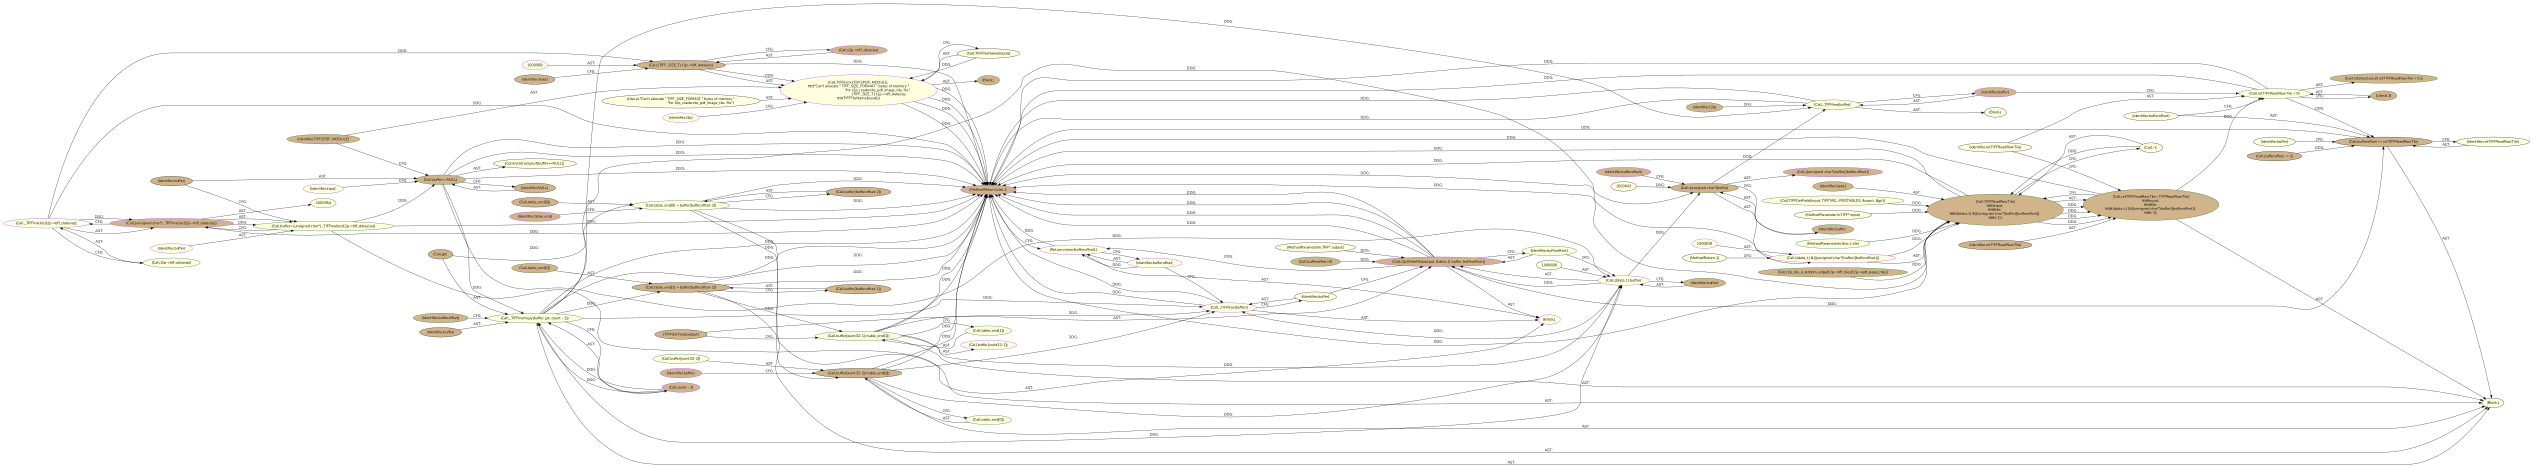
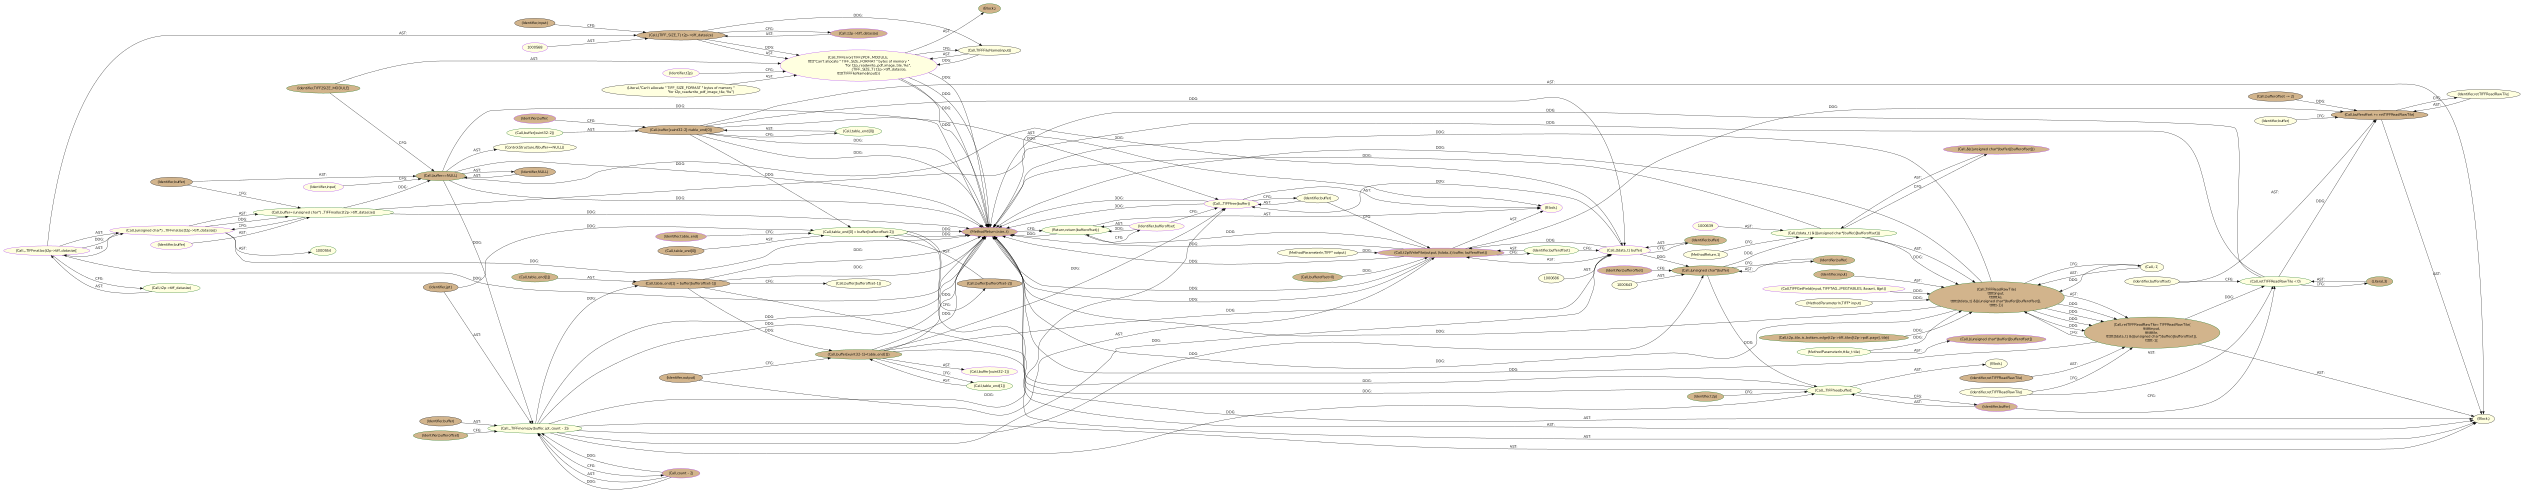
  digraph {
    fontname=Nunito
    rankdir=LR
    node [color=black fillcolor=lightyellow fontname=Nunito style=filled]
    edge [fontname=Nunito]
    n1 [color=purple label="(Call,_TIFFmalloc(t2p->tiff_datasize))"]
-   n2 [color=purple fillcolor=tan label="(Call,(unsigned char*) _TIFFmalloc(t2p->tiff_datasize))"]
+   n2 [color=purple label="(Call,(unsigned char*) _TIFFmalloc(t2p->tiff_datasize))"]
    n3 [fillcolor=tan label="(Call,(TIFF_SIZE_T) t2p->tiff_datasize)"]
    n4 [color=purple fillcolor=tan label="(MethodReturn,tsize_t)"]
    n5 [color=darkgreen label="(Call,t2p->tiff_datasize)"]
    n6 [color=darkgreen label="(Call,buffer= (unsigned char*) _TIFFmalloc(t2p->tiff_datasize))"]
    1000554 [color=darkgreen]
    n8 [color=purple label="(Call,TIFFError(TIFF2PDF_MODULE, \n\t\t\t\t\t\"Can't allocate \" TIFF_SIZE_FORMAT \" bytes of memory \"\n                                        \"for t2p_readwrite_pdf_image_tile, %s\", \n                                          (TIFF_SIZE_T) t2p->tiff_datasize, \n\t\t\t\t\tTIFFFileName(input)))"]
    n9 [color=purple fillcolor=tan label="(Call,t2p->tiff_datasize)"]
-   n10 [color=purple label="(Return,return(bufferoffset);)"]
+   n10 [color=darkgreen label="(Return,return(bufferoffset);)"]
    n11 [color=darkgreen fillcolor=tan label="(Call,buffer==NULL)"]
    n12 [color=purple label="(Block,)"]
    n13 [color=darkgreen label="(Call,_TIFFmemcpy(buffer, jpt, count - 2))"]
    n14 [color=purple label="(Call,(tdata_t) buffer)"]
    n15 [fillcolor=tan label="(Identifier,NULL)"]
    n16 [label="(ControlStructure,if(buffer==NULL))"]
    n17 [color=purple label="(Call,_TIFFfree(buffer))"]
    n18 [fillcolor=tan label="(Call,table_end[1] = buffer[bufferoffset-1])"]
    n19 [color=darkgreen fillcolor=tan label="(Call,(unsigned char*)buffer)"]
    n20 [color=darkgreen label="(Call,_TIFFfree(buffer))"]
    n21 [label="(Block,)"]
    n22 [color=purple fillcolor=tan label="(Call,count - 2)"]
    n23 [color=purple fillcolor=tan label="(Call,t2pWriteFile(output, (tdata_t) buffer, bufferoffset))"]
    n24 [color=darkgreen fillcolor=tan label="(Identifier,buffer)"]
    n25 [color=darkgreen label="(Call,table_end[0] = buffer[bufferoffset-2])"]
    n26 [fillcolor=tan label="(Call,buffer[xuint32-2]=table_end[0])"]
    n27 [fillcolor=tan label="(Call,buffer[bufferoffset-2])"]
    n28 [label="(Identifier,buffer)"]
-   n29 [color=darkgreen label="(Call,buffer[xuint32-1]=table_end[1])"]
-   n30 [fillcolor=tan label="(Call,buffer[bufferoffset-1])"]
-   n31 [color=purple label="(Call,(tdata_t) &(((unsigned char*)buffer)[bufferoffset]))"]
+   n29 [color=darkgreen fillcolor=tan label="(Call,buffer[xuint32-1]=table_end[1])"]
+   n30 [label="(Call,buffer[bufferoffset-1])"]
+   n31 [color=darkgreen label="(Call,(tdata_t) &(((unsigned char*)buffer)[bufferoffset]))"]
    n32 [color=purple fillcolor=tan label="(Call,((unsigned char*)buffer)[bufferoffset])"]
    n33 [color=darkgreen fillcolor=tan label="(Identifier,buffer)"]
    n34 [color=purple fillcolor=tan label="(Identifier,buffer)"]
    n35 [label="(Block,)"]
    n36 [color=darkgreen label="(Call,table_end[0])"]
    n37 [color=darkgreen label="(Identifier,bufferoffset)"]
    n38 [fillcolor=tan label="(Call,bufferoffset += retTIFFReadRawTile)"]
    n39 [color=purple label="(Identifier,bufferoffset)"]
    n40 [color=darkgreen label="(Call,table_end[1])"]
    n41 [color=purple label="(Call,buffer[xuint32-1])"]
    n42 [color=darkgreen fillcolor=tan label="(Call,TIFFReadRawTile(\n\t\t\t\t\t\tinput, \n\t\t\t\t\t\ttile, \n\t\t\t\t\t\t(tdata_t) &(((unsigned char*)buffer)[bufferoffset]), \n\t\t\t\t\t\t-1))"]
+   n43 [color=purple fillcolor=tan label="(Call,&(((unsigned char*)buffer)[bufferoffset]))"]
    n44 [color=darkgreen fillcolor=tan label="(Call,retTIFFReadRawTile= TIFFReadRawTile(\n\t\t\t\t\t\tinput, \n\t\t\t\t\t\ttile, \n\t\t\t\t\t\t(tdata_t) &(((unsigned char*)buffer)[bufferoffset]), \n\t\t\t\t\t\t-1))"]
    n45 [label="(Call,-1)"]
    n46 [color=darkgreen label="(Call,retTIFFReadRawTile < 0)"]
-   n47 [color=darkgreen fillcolor=tan label="(ControlStructure,if( retTIFFReadRawTile < 0 ))"]
    n48 [color=darkgreen fillcolor=tan label="(Literal,3)"]
    n49 [label="(Identifier,retTIFFReadRawTile)"]
    n50 [label="(Call,TIFFFileName(input))"]
    n51 [color=darkgreen fillcolor=tan label="(Block,)"]
-   n52 [color=darkgreen fillcolor=tan label="(Identifier,TIFF2PDF_MODULE)"]
+   n52 [color=darkgreen fillcolor=tan label="(Identifier,TIFF2SIZE_MODULE)"]
    n53 [label="(Identifier,buffer)"]
    n54 [color=darkgreen fillcolor=tan label="(Identifier,input)"]
    n55 [label="(MethodParameterIn,TIFF* output)"]
    n56 [color=purple fillcolor=tan label="(Identifier,buffer)"]
    n57 [fillcolor=tan label="(Identifier,buffer)"]
    n58 [color=darkgreen fillcolor=tan label="(Identifier,t2p)"]
    n59 [color=darkgreen fillcolor=tan label="(Call,bufferoffset=0)"]
    n60 [fillcolor=tan label="(Identifier,retTIFFReadRawTile)"]
    n61 [fillcolor=tan label="(Identifier,buffer)"]
    n62 [color=darkgreen fillcolor=tan label="(Identifier,bufferoffset)"]
    n63 [fillcolor=tan label="(Identifier,input)"]
    n64 [fillcolor=tan label="(Call,bufferoffset -= 2)"]
-   n65 [fillcolor=tan label="(TIFFGetField,output)"]
+   n65 [fillcolor=tan label="(Identifier,output)"]
    n66 [label="(Identifier,bufferoffset)"]
    n67 [label="(MethodReturn,1)"]
-   n68 [fillcolor=tan label="(Can,jpt)"]
+   n68 [fillcolor=tan label="(Identifier,jpt)"]
    n69 [color=purple label="(Identifier,input)"]
    n70 [color=purple fillcolor=tan label="(Identifier,bufferoffset)"]
-   n71 [color=darkgreen label="(Call,TIFFGetField(input, TIFFTAG_JPEGTABLES, &count, &jpt))"]
+   n71 [color=purple label="(Call,TIFFGetField(input, TIFFTAG_JPEGTABLES, &count, &jpt))"]
    n72 [label="(MethodParameterIn,TIFF* input)"]
    n73 [label="(Identifier,retTIFFReadRawTile)"]
    n74 [label="(Literal,\"Can't allocate \" TIFF_SIZE_FORMAT \" bytes of memory \"\n                                        \"for t2p_readwrite_pdf_image_tile, %s\")"]
    n75 [color=purple fillcolor=tan label="(Identifier,table_end)"]
    n76 [color=darkgreen label="(MethodParameterIn,ttile_t tile)"]
    n77 [fillcolor=tan label="(Call,table_end[0])"]
    n78 [color=purple label="(Identifier,buffer)"]
    n79 [color=darkgreen fillcolor=tan label="(Call,table_end[1])"]
    n80 [color=darkgreen label="(Call,buffer[xuint32-2])"]
    n81 [color=darkgreen fillcolor=tan label="(Call,t2p_tile_is_bottom_edge(t2p->tiff_tiles[t2p->pdf_page], tile))"]
    n82 [color=purple label="(Identifier,t2p)"]
    1000686
    1000643
    1000639 [color=purple]
    1000568 [color=purple]
    n1 -> n2 [label="AST: "]
    n1 -> n2 [label="DDG: "]
-   n1 -> n3 [label="DDG: "]
+   n1 -> n3 [label="AST: "]
    n1 -> n4 [label="DDG: "]
    n1 -> n5 [label="CFG: "]
-   n2 -> n1 [label="CFG: "]
+   n2 -> n1 [label="AST: "]
    n2 -> n4 [label="DDG: "]
    n2 -> n6 [label="AST: "]
    n2 -> n6 [label="DDG: "]
    n2 -> 1000554 [label="AST: "]
-   n3 -> n4 [label="DDG: "]
+   n3 -> n50 [label="DDG: "]
    n3 -> n8 [label="AST: "]
    n3 -> n8 [label="DDG: "]
    n3 -> n9 [label="CFG: "]
    n4 -> n10 [label="CFG: "]
    n5 -> n1 [label="AST: "]
    n6 -> n2 [label="CFG: "]
    n6 -> n4 [label="DDG: "]
    n6 -> n11 [label="DDG: "]
    n6 -> n12 [label="AST: "]
    n8 -> n4 [label="DDG: "]
    n8 -> n4 [label="DDG: "]
    n8 -> n4 [label="DDG: "]
    n8 -> n4 [label="DDG: "]
    n8 -> n50 [label="CFG: "]
    n8 -> n51 [label="AST: "]
    n9 -> n3 [label="AST: "]
    n10 -> n4 [label="DDG: "]
    n10 -> n12 [label="AST: "]
    n10 -> n39 [label="CFG: "]
    n11 -> n4 [label="DDG: "]
    n11 -> n4 [label="DDG: "]
    n11 -> n4 [label="DDG: "]
    n11 -> n13 [label="DDG: "]
    n11 -> n14 [label="DDG: "]
-   n11 -> n15 [label="CFG: "]
+   n11 -> n15 [label="AST: "]
    n11 -> n16 [label="AST: "]
    n13 -> n4 [label="DDG: "]
    n13 -> n4 [label="DDG: "]
    n13 -> n14 [label="DDG: "]
    n13 -> n17 [label="DDG: "]
    n13 -> n18 [label="DDG: "]
    n13 -> n19 [label="DDG: "]
    n13 -> n20 [label="DDG: "]
    n13 -> n21 [label="AST: "]
    n13 -> n22 [label="CFG: "]
    n14 -> n17 [label="DDG: "]
    n14 -> n19 [label="DDG: "]
    n14 -> n23 [label="AST: "]
    n14 -> n23 [label="DDG: "]
    n14 -> n24 [label="CFG: "]
    n15 -> n11 [label="AST: "]
    n17 -> n4 [label="DDG: "]
    n17 -> n4 [label="DDG: "]
    n17 -> n12 [label="AST: "]
    n17 -> n28 [label="CFG: "]
    n18 -> n4 [label="DDG: "]
    n18 -> n4 [label="DDG: "]
    n18 -> n21 [label="AST: "]
    n18 -> n29 [label="DDG: "]
    n18 -> n30 [label="CFG: "]
    n19 -> n20 [label="DDG: "]
-   n19 -> n31 [label="AST: "]
-   n19 -> n32 [label="AST: "]
+   n19 -> n31 [label="DDG: "]
+   n76 -> n32 [label="AST: "]
    n19 -> n33 [label="CFG: "]
    n20 -> n4 [label="DDG: "]
    n20 -> n4 [label="DDG: "]
    n20 -> n34 [label="CFG: "]
    n20 -> n35 [label="AST: "]
    n22 -> n13 [label="AST: "]
    n22 -> n13 [label="DDG: "]
    n22 -> n13 [label="DDG: "]
    n23 -> n4 [label="DDG: "]
    n23 -> n4 [label="DDG: "]
    n23 -> n4 [label="DDG: "]
    n23 -> n4 [label="DDG: "]
    n23 -> n10 [label="DDG: "]
    n23 -> n12 [label="AST: "]
    n23 -> n37 [label="CFG: "]
    n23 -> n38 [label="DDG: "]
    n24 -> n14 [label="AST: "]
    n25 -> n4 [label="DDG: "]
    n25 -> n4 [label="DDG: "]
    n25 -> n21 [label="AST: "]
-   n25 -> n26 [label="DDG: "]
+   n26 -> n25 [label="DDG: "]
    n25 -> n27 [label="CFG: "]
    n26 -> n4 [label="DDG: "]
    n26 -> n4 [label="DDG: "]
    n26 -> n14 [label="DDG: "]
    n26 -> n17 [label="DDG: "]
    n26 -> n21 [label="AST: "]
    n26 -> n36 [label="CFG: "]
    n27 -> n25 [label="AST: "]
    n28 -> n17 [label="AST: "]
    n28 -> n23 [label="CFG: "]
    n29 -> n4 [label="DDG: "]
    n29 -> n4 [label="DDG: "]
    n29 -> n14 [label="DDG: "]
    n29 -> n17 [label="DDG: "]
    n29 -> n21 [label="AST: "]
    n29 -> n40 [label="CFG: "]
    n29 -> n41 [label="AST: "]
-   n30 -> n18 [label="AST: "]
    n31 -> n4 [label="DDG: "]
    n31 -> n42 [label="AST: "]
    n31 -> n42 [label="DDG: "]
+   n31 -> n43 [label="CFG: "]
    n33 -> n19 [label="AST: "]
    n34 -> n20 [label="AST: "]
    n34 -> n46 [label="CFG: "]
    n36 -> n26 [label="AST: "]
    n37 -> n14 [label="CFG: "]
    n37 -> n23 [label="AST: "]
-   n38 -> n4 [label="DDG: "]
    n38 -> n21 [label="AST: "]
    n38 -> n49 [label="CFG: "]
    n39 -> n10 [label="AST: "]
    n39 -> n10 [label="DDG: "]
    n39 -> n17 [label="CFG: "]
    n40 -> n29 [label="AST: "]
    n42 -> n4 [label="DDG: "]
    n42 -> n4 [label="DDG: "]
    n42 -> n4 [label="DDG: "]
    n42 -> n4 [label="DDG: "]
    n42 -> n44 [label="AST: "]
    n42 -> n44 [label="DDG: "]
    n42 -> n44 [label="DDG: "]
    n42 -> n44 [label="DDG: "]
    n42 -> n44 [label="DDG: "]
    n42 -> n45 [label="CFG: "]
+   n43 -> n31 [label="AST: "]
    n44 -> n4 [label="DDG: "]
    n44 -> n21 [label="AST: "]
    n44 -> n42 [label="CFG: "]
    n44 -> n46 [label="DDG: "]
    n45 -> n42 [label="AST: "]
    n45 -> n42 [label="DDG: "]
    n46 -> n4 [label="DDG: "]
    n46 -> n4 [label="DDG: "]
    n46 -> n38 [label="DDG: "]
-   n46 -> n47 [label="AST: "]
    n46 -> n48 [label="CFG: "]
    n48 -> n46 [label="AST: "]
    n49 -> n38 [label="AST: "]
    n50 -> n8 [label="AST: "]
    n50 -> n8 [label="DDG: "]
    n52 -> n8 [label="AST: "]
    n52 -> n11 [label="CFG: "]
    n53 -> n38 [label="CFG: "]
    n54 -> n42 [label="AST: "]
    n55 -> n23 [label="DDG: "]
    n56 -> n26 [label="CFG: "]
    n57 -> n13 [label="AST: "]
    n58 -> n20 [label="CFG: "]
    n59 -> n23 [label="DDG: "]
    n60 -> n44 [label="AST: "]
    n61 -> n6 [label="CFG: "]
    n61 -> n11 [label="AST: "]
    n62 -> n13 [label="CFG: "]
    n63 -> n3 [label="CFG: "]
    n64 -> n38 [label="DDG: "]
    n65 -> n23 [label="AST: "]
    n65 -> n29 [label="CFG: "]
    n66 -> n38 [label="AST: "]
    n66 -> n46 [label="CFG: "]
    n67 -> n31 [label="CFG: "]
    n68 -> n13 [label="AST: "]
    n68 -> n25 [label="DDG: "]
    n69 -> n11 [label="CFG: "]
    n70 -> n19 [label="CFG: "]
    n71 -> n42 [label="DDG: "]
    n72 -> n42 [label="DDG: "]
    n73 -> n44 [label="CFG: "]
    n73 -> n46 [label="AST: "]
    n74 -> n8 [label="AST: "]
    n75 -> n25 [label="CFG: "]
    n76 -> n42 [label="DDG: "]
    n77 -> n25 [label="AST: "]
    n78 -> n6 [label="AST: "]
    n79 -> n18 [label="AST: "]
    n80 -> n26 [label="AST: "]
    n81 -> n42 [label="DDG: "]
    n82 -> n8 [label="CFG: "]
    1000686 -> n14 [label="AST: "]
-   1000643 -> n19 [label="DDG: "]
+   1000643 -> n19 [label="AST: "]
    1000639 -> n31 [label="AST: "]
    1000568 -> n3 [label="AST: "]
  }
